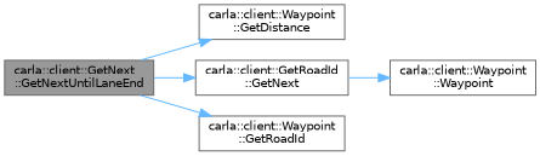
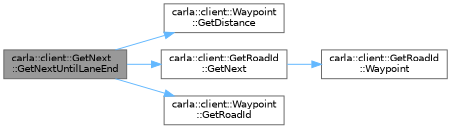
  digraph {
    rankdir=LR
    node [color=grey40 fillcolor=white fontname=Helvetica fontsize=10 shape=box style=filled]
    edge [color=steelblue1 fontname=Helvetica fontsize=10 labelfontname=Helvetica labelfontsize=10 style=solid]
    n1 [color=gray40 fillcolor=grey60 fontcolor=black height=0.2 label="carla::client::GetNext\l::GetNextUntilLaneEnd" width=0.4]
    n2 [height=0.2 label="carla::client::Waypoint\l::GetDistance" width=0.4]
    n3 [height=0.2 label="carla::client::GetRoadId\l::GetNext" width=0.4]
    n4 [height=0.2 label="carla::client::Waypoint\l::GetRoadId" width=0.4]
-   n5 [height=0.2 label="carla::client::Waypoint\l::Waypoint" width=0.4]
+   n5 [height=0.2 label="carla::client::GetRoadId\l::Waypoint" width=0.4]
    n1 -> n2
    n1 -> n3
    n1 -> n4
    n3 -> n5
  }
